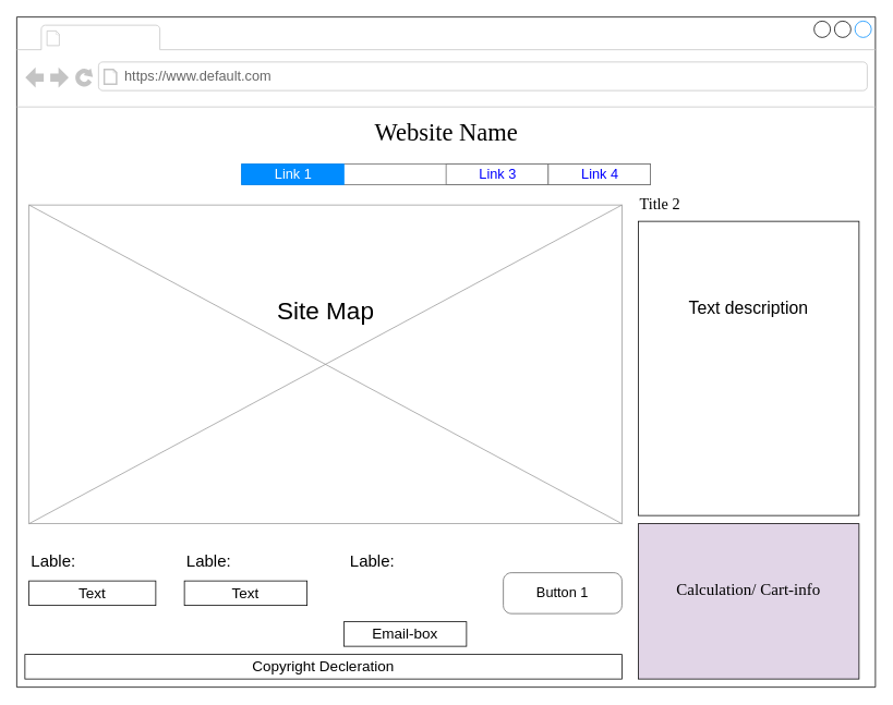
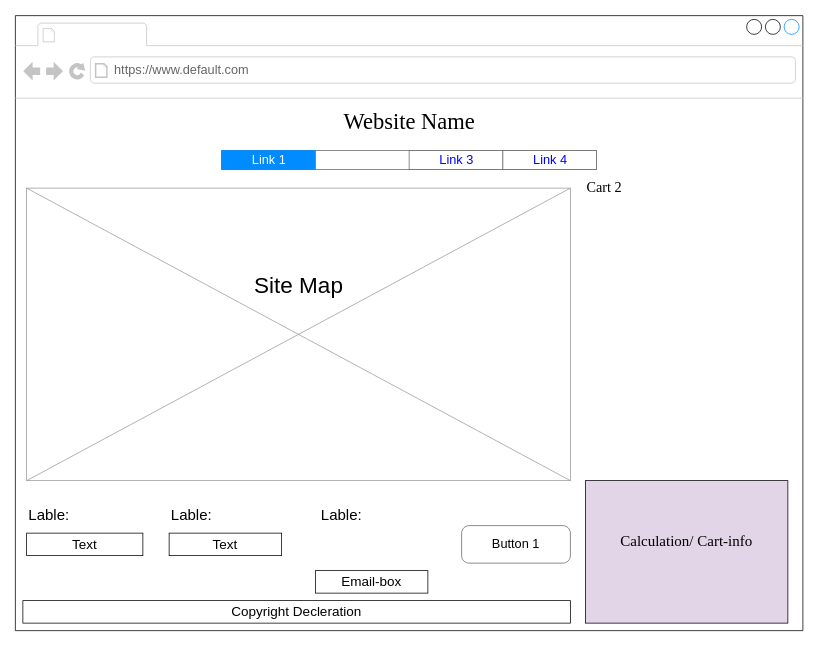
  <mxCell id="0" />
  <mxCell id="1" parent="0" />
  <mxCell id="2" value="" style="strokeWidth=1;shadow=0;dashed=0;align=center;html=1;shape=mxgraph.mockup.containers.browserWindow;rSize=0;mainText=,;recursiveResize=0;rounded=0;labelBackgroundColor=none;fontFamily=Verdana;fontSize=12" parent="1" vertex="1"><mxGeometry x="20" y="20" width="1050" height="820" as="geometry" /></mxCell>
  <mxCell id="3" value="https://www.default.com" style="strokeWidth=1;shadow=0;dashed=0;align=center;html=1;shape=mxgraph.mockup.containers.anchor;rSize=0;fontSize=17;fontColor=#666666;align=left;" parent="2" vertex="1"><mxGeometry x="130" y="60" width="250" height="26" as="geometry" /></mxCell>
  <mxCell id="4" value="Website Name" style="text;html=1;points=[];align=center;verticalAlign=top;spacingTop=-4;fontSize=30;fontFamily=Verdana" parent="2" vertex="1"><mxGeometry x="355" y="120" width="340" height="50" as="geometry" /></mxCell>
  <mxCell id="5" value="Button 1" style="strokeWidth=1;shadow=0;dashed=0;align=center;html=1;shape=mxgraph.mockup.buttons.button;strokeColor=#666666;mainText=;buttonStyle=round;fontSize=17;fontStyle=0;fillColor=none;whiteSpace=wrap;rounded=0;labelBackgroundColor=none;" parent="2" vertex="1"><mxGeometry x="595" y="680" width="145" height="50" as="geometry" /></mxCell>
  <mxCell id="6" value="" style="verticalLabelPosition=bottom;shadow=0;dashed=0;align=center;html=1;verticalAlign=top;strokeWidth=1;shape=mxgraph.mockup.graphics.simpleIcon;strokeColor=#999999;fillColor=#ffffff;rounded=0;labelBackgroundColor=none;fontFamily=Verdana;fontSize=12;fontColor=#000000;" parent="2" vertex="1"><mxGeometry x="15" y="230" width="725" height="390" as="geometry" /></mxCell>
- <mxCell id="7" value="&lt;font style=&quot;font-size: 19px&quot;&gt;Title 2&lt;/font&gt;" style="text;html=1;points=[];align=left;verticalAlign=top;spacingTop=-4;fontSize=15;fontFamily=Verdana" parent="2" vertex="1"><mxGeometry x="760" y="215" width="90" height="30" as="geometry" /></mxCell>
+ <mxCell id="7" value="&lt;font style=&quot;font-size: 19px&quot;&gt;Cart 2&lt;/font&gt;" style="text;html=1;points=[];align=left;verticalAlign=top;spacingTop=-4;fontSize=15;fontFamily=Verdana" parent="2" vertex="1"><mxGeometry x="760" y="215" width="90" height="30" as="geometry" /></mxCell>
  <mxCell id="8" value="&lt;font style=&quot;line-height: 740% ; font-size: 20px&quot;&gt;Calculation/ Cart-info&lt;/font&gt;&lt;div style=&quot;font-size: 26px&quot;&gt;&lt;/div&gt;" style="whiteSpace=wrap;html=1;rounded=0;shadow=0;labelBackgroundColor=none;strokeWidth=1;fontFamily=Verdana;fontSize=12;align=center;verticalAlign=top;fillColor=#e1d5e7;" parent="2" vertex="1"><mxGeometry x="760" y="620" width="270" height="190" as="geometry" /></mxCell>
  <mxCell id="9" value="" style="strokeWidth=1;shadow=0;dashed=0;align=center;html=1;shape=mxgraph.mockup.text.rrect;rSize=0;strokeColor=#666666;" vertex="1" parent="2"><mxGeometry x="275" y="180" width="500" height="25" as="geometry" /></mxCell>
  <mxCell id="10" value="Link 3" style="strokeColor=inherit;fillColor=inherit;gradientColor=inherit;strokeWidth=1;shadow=0;dashed=0;align=center;html=1;shape=mxgraph.mockup.text.rrect;rSize=0;fontSize=17;fontColor=#0000ff;" vertex="1" parent="9"><mxGeometry x="250" width="125" height="25" as="geometry" /></mxCell>
  <mxCell id="11" value="Link 4" style="strokeColor=inherit;fillColor=inherit;gradientColor=inherit;strokeWidth=1;shadow=0;dashed=0;align=center;html=1;shape=mxgraph.mockup.text.rrect;rSize=0;fontSize=17;fontColor=#0000ff;" vertex="1" parent="9"><mxGeometry x="375" width="125" height="25" as="geometry" /></mxCell>
  <mxCell id="12" value="Link 1" style="strokeWidth=1;shadow=0;dashed=0;align=center;html=1;shape=mxgraph.mockup.text.rrect;rSize=0;fontSize=17;fontColor=#ffffff;fillColor=#008cff;strokeColor=#008cff;" vertex="1" parent="9"><mxGeometry width="125" height="25" as="geometry" /></mxCell>
- <mxCell id="13" value="&lt;font style=&quot;font-size: 21px ; line-height: 1000%&quot;&gt;Text description&lt;/font&gt;" style="text;spacingTop=-5;whiteSpace=wrap;html=1;align=center;fontSize=12;fontFamily=Helvetica;fillColor=none;rounded=0;shadow=0;labelBackgroundColor=none;strokeColor=#000000;" parent="2" vertex="1"><mxGeometry x="760" y="250" width="270" height="360" as="geometry" /></mxCell>
  <mxCell id="14" value="&lt;font style=&quot;font-size: 30px&quot;&gt;Site Map&lt;/font&gt;" style="text;spacingTop=-5;whiteSpace=wrap;html=1;align=center;fontSize=12;fontFamily=Helvetica;fillColor=none;strokeColor=none;rounded=0;shadow=1;labelBackgroundColor=none;" vertex="1" parent="2"><mxGeometry x="307.5" y="340" width="140" height="40" as="geometry" /></mxCell>
  <mxCell id="15" value="&lt;font style=&quot;font-size: 18px&quot;&gt;Text&lt;/font&gt;" style="text;html=1;align=center;verticalAlign=middle;whiteSpace=wrap;rounded=0;strokeWidth=1;perimeterSpacing=1;glass=0;strokeColor=#000000;" vertex="1" parent="2"><mxGeometry x="15" y="690" width="155" height="30" as="geometry" /></mxCell>
  <mxCell id="16" value="&lt;font style=&quot;font-size: 18px&quot;&gt;Text&lt;/font&gt;" style="text;html=1;align=center;verticalAlign=middle;whiteSpace=wrap;rounded=0;strokeWidth=1;perimeterSpacing=1;glass=0;strokeColor=#000000;" vertex="1" parent="2"><mxGeometry x="205" y="690" width="150" height="30" as="geometry" /></mxCell>
  <mxCell id="17" value="&lt;font style=&quot;font-size: 20px&quot;&gt;Lable:&lt;/font&gt;" style="text;html=1;strokeColor=none;fillColor=none;align=center;verticalAlign=middle;whiteSpace=wrap;rounded=0;glass=0;" vertex="1" parent="2"><mxGeometry y="650" width="90" height="30" as="geometry" /></mxCell>
  <mxCell id="18" value="&lt;font style=&quot;font-size: 20px&quot;&gt;Lable:&lt;/font&gt;" style="text;html=1;strokeColor=none;fillColor=none;align=center;verticalAlign=middle;whiteSpace=wrap;rounded=0;glass=0;" vertex="1" parent="2"><mxGeometry x="190" y="650" width="90" height="30" as="geometry" /></mxCell>
  <mxCell id="19" value="&lt;font style=&quot;font-size: 18px&quot;&gt;Copyright Decleration&lt;/font&gt;" style="text;html=1;align=center;verticalAlign=middle;whiteSpace=wrap;rounded=0;strokeWidth=1;perimeterSpacing=1;glass=0;strokeColor=#000000;" vertex="1" parent="2"><mxGeometry x="10" y="780" width="730" height="30" as="geometry" /></mxCell>
  <mxCell id="20" value="&lt;font style=&quot;font-size: 20px&quot;&gt;Lable:&lt;/font&gt;" style="text;html=1;strokeColor=none;fillColor=none;align=center;verticalAlign=middle;whiteSpace=wrap;rounded=0;glass=0;" vertex="1" parent="2"><mxGeometry x="390" y="650" width="90" height="30" as="geometry" /></mxCell>
  <mxCell id="21" value="&lt;span style=&quot;font-size: 18px&quot;&gt;Email-box&lt;/span&gt;" style="text;html=1;align=center;verticalAlign=middle;whiteSpace=wrap;rounded=0;strokeWidth=1;perimeterSpacing=1;glass=0;strokeColor=#000000;" vertex="1" parent="2"><mxGeometry x="400" y="740" width="150" height="30" as="geometry" /></mxCell>
